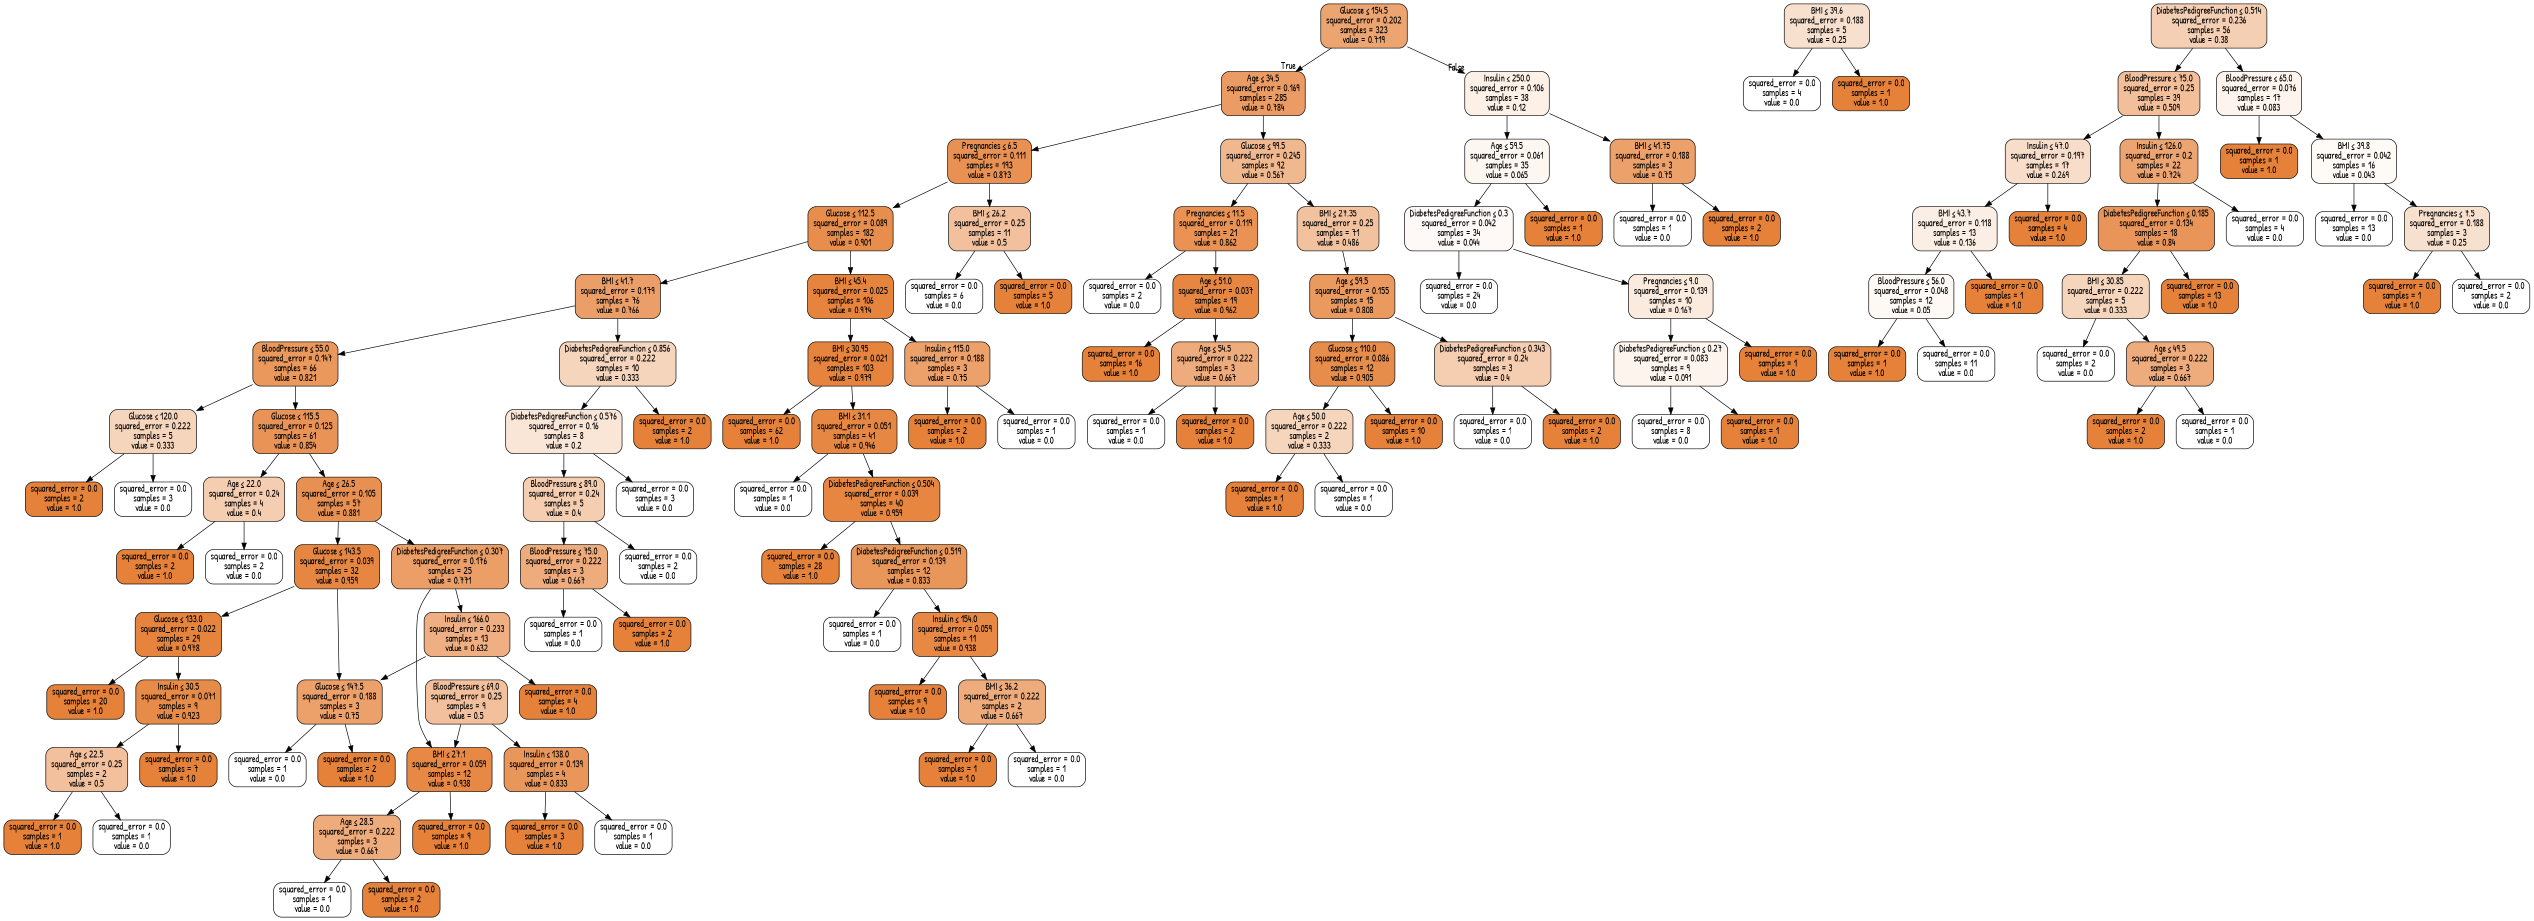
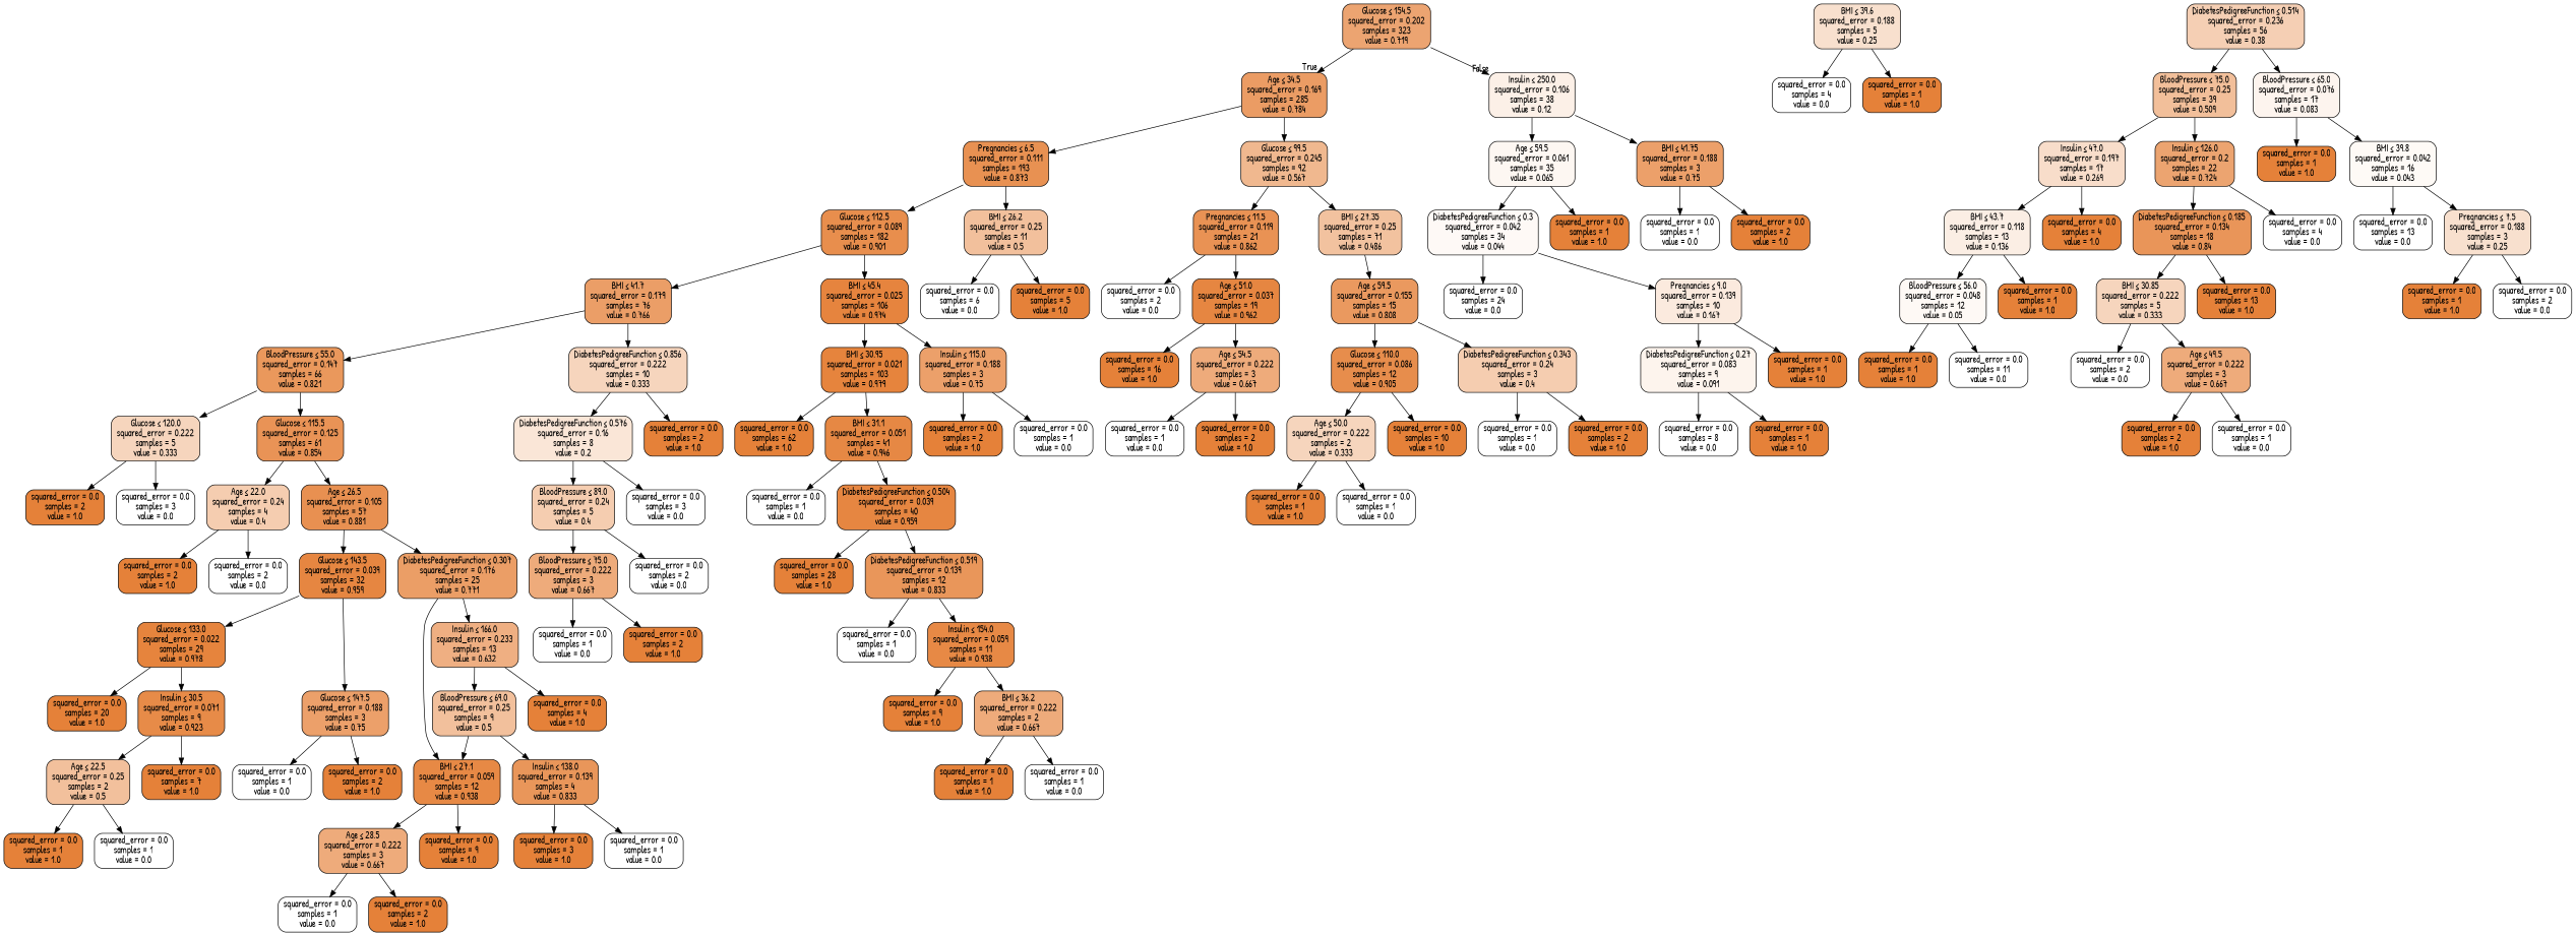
  digraph {
    fontname="Patrick Hand"
    node [color=black fillcolor="#e58139" fontname="Patrick Hand" shape=box style="filled, rounded"]
    edge [fontname="Patrick Hand"]
    n1 [fillcolor="#eca471" label=<Glucose &le; 154.5<br/>squared_error = 0.202<br/>samples = 323<br/>value = 0.719>]
    n2 [fillcolor="#eb9c64" label=<Age &le; 34.5<br/>squared_error = 0.169<br/>samples = 285<br/>value = 0.784>]
    n3 [fillcolor="#fcf0e7" label=<Insulin &le; 250.0<br/>squared_error = 0.106<br/>samples = 38<br/>value = 0.12>]
    n4 [fillcolor="#e89152" label=<Pregnancies &le; 6.5<br/>squared_error = 0.111<br/>samples = 193<br/>value = 0.873>]
    n5 [fillcolor="#f0b88f" label=<Glucose &le; 99.5<br/>squared_error = 0.245<br/>samples = 92<br/>value = 0.567>]
    n6 [fillcolor="#fdf7f2" label=<Age &le; 59.5<br/>squared_error = 0.061<br/>samples = 35<br/>value = 0.065>]
    n7 [fillcolor="#eca06a" label=<BMI &le; 41.75<br/>squared_error = 0.188<br/>samples = 3<br/>value = 0.75>]
    n8 [fillcolor="#e88e4d" label=<Glucose &le; 112.5<br/>squared_error = 0.089<br/>samples = 182<br/>value = 0.901>]
    n9 [fillcolor="#f2c09c" label=<BMI &le; 26.2<br/>squared_error = 0.25<br/>samples = 11<br/>value = 0.5>]
    n10 [fillcolor="#e99254" label=<Pregnancies &le; 11.5<br/>squared_error = 0.119<br/>samples = 21<br/>value = 0.862>]
    n11 [fillcolor="#f2c29f" label=<BMI &le; 27.35<br/>squared_error = 0.25<br/>samples = 71<br/>value = 0.486>]
    n12 [fillcolor="#e6843e" label=<BMI &le; 45.4<br/>squared_error = 0.025<br/>samples = 106<br/>value = 0.974>]
    n13 [fillcolor="#eb9e67" label=<BMI &le; 41.7<br/>squared_error = 0.179<br/>samples = 76<br/>value = 0.766>]
    n14 [label=<squared_error = 0.0<br/>samples = 5<br/>value = 1.0>]
    n15 [fillcolor="#ffffff" label=<squared_error = 0.0<br/>samples = 6<br/>value = 0.0>]
    n16 [fillcolor="#e6843d" label=<BMI &le; 30.95<br/>squared_error = 0.021<br/>samples = 103<br/>value = 0.979>]
    n17 [fillcolor="#eca06a" label=<Insulin &le; 115.0<br/>squared_error = 0.188<br/>samples = 3<br/>value = 0.75>]
    n18 [fillcolor="#ea985c" label=<BloodPressure &le; 55.0<br/>squared_error = 0.147<br/>samples = 66<br/>value = 0.821>]
    n19 [fillcolor="#f6d5bd" label=<DiabetesPedigreeFunction &le; 0.856<br/>squared_error = 0.222<br/>samples = 10<br/>value = 0.333>]
    n20 [label=<squared_error = 0.0<br/>samples = 62<br/>value = 1.0>]
    n21 [fillcolor="#e68844" label=<BMI &le; 31.1<br/>squared_error = 0.051<br/>samples = 41<br/>value = 0.946>]
    n22 [label=<squared_error = 0.0<br/>samples = 2<br/>value = 1.0>]
    n23 [fillcolor="#ffffff" label=<squared_error = 0.0<br/>samples = 1<br/>value = 0.0>]
    n24 [fillcolor="#ffffff" label=<squared_error = 0.0<br/>samples = 1<br/>value = 0.0>]
    n25 [fillcolor="#e68641" label=<DiabetesPedigreeFunction &le; 0.504<br/>squared_error = 0.039<br/>samples = 40<br/>value = 0.959>]
    n26 [label=<squared_error = 0.0<br/>samples = 28<br/>value = 1.0>]
    n27 [fillcolor="#e9965a" label=<DiabetesPedigreeFunction &le; 0.519<br/>squared_error = 0.139<br/>samples = 12<br/>value = 0.833>]
    n28 [fillcolor="#ffffff" label=<squared_error = 0.0<br/>samples = 1<br/>value = 0.0>]
    n29 [fillcolor="#e78945" label=<Insulin &le; 154.0<br/>squared_error = 0.059<br/>samples = 11<br/>value = 0.938>]
    n30 [label=<squared_error = 0.0<br/>samples = 9<br/>value = 1.0>]
    n31 [fillcolor="#eeab7b" label=<BMI &le; 36.2<br/>squared_error = 0.222<br/>samples = 2<br/>value = 0.667>]
    n32 [label=<squared_error = 0.0<br/>samples = 1<br/>value = 1.0>]
    n33 [fillcolor="#ffffff" label=<squared_error = 0.0<br/>samples = 1<br/>value = 0.0>]
    n34 [fillcolor="#f6d5bd" label=<Glucose &le; 120.0<br/>squared_error = 0.222<br/>samples = 5<br/>value = 0.333>]
    n35 [fillcolor="#e99356" label=<Glucose &le; 115.5<br/>squared_error = 0.125<br/>samples = 61<br/>value = 0.854>]
    n36 [fillcolor="#fae6d7" label=<DiabetesPedigreeFunction &le; 0.576<br/>squared_error = 0.16<br/>samples = 8<br/>value = 0.2>]
    n37 [label=<squared_error = 0.0<br/>samples = 2<br/>value = 1.0>]
    n38 [label=<squared_error = 0.0<br/>samples = 2<br/>value = 1.0>]
    n39 [fillcolor="#ffffff" label=<squared_error = 0.0<br/>samples = 3<br/>value = 0.0>]
    n40 [fillcolor="#f5cdb0" label=<Age &le; 22.0<br/>squared_error = 0.24<br/>samples = 4<br/>value = 0.4>]
    n41 [fillcolor="#e89051" label=<Age &le; 26.5<br/>squared_error = 0.105<br/>samples = 57<br/>value = 0.881>]
    n42 [label=<squared_error = 0.0<br/>samples = 2<br/>value = 1.0>]
    n43 [fillcolor="#ffffff" label=<squared_error = 0.0<br/>samples = 2<br/>value = 0.0>]
    n44 [fillcolor="#e68641" label=<Glucose &le; 143.5<br/>squared_error = 0.039<br/>samples = 32<br/>value = 0.959>]
    n45 [fillcolor="#eb9e66" label=<DiabetesPedigreeFunction &le; 0.307<br/>squared_error = 0.176<br/>samples = 25<br/>value = 0.771>]
    n46 [fillcolor="#e6843d" label=<Glucose &le; 133.0<br/>squared_error = 0.022<br/>samples = 29<br/>value = 0.978>]
    n47 [fillcolor="#eca06a" label=<Glucose &le; 147.5<br/>squared_error = 0.188<br/>samples = 3<br/>value = 0.75>]
    n48 [fillcolor="#e78945" label=<BMI &le; 27.1<br/>squared_error = 0.059<br/>samples = 12<br/>value = 0.938>]
    n49 [fillcolor="#efaf82" label=<Insulin &le; 166.0<br/>squared_error = 0.233<br/>samples = 13<br/>value = 0.632>]
    n50 [label=<squared_error = 0.0<br/>samples = 20<br/>value = 1.0>]
    n51 [fillcolor="#e78b48" label=<Insulin &le; 30.5<br/>squared_error = 0.071<br/>samples = 9<br/>value = 0.923>]
    n52 [fillcolor="#ffffff" label=<squared_error = 0.0<br/>samples = 1<br/>value = 0.0>]
    n53 [label=<squared_error = 0.0<br/>samples = 2<br/>value = 1.0>]
    n54 [fillcolor="#f2c09c" label=<Age &le; 22.5<br/>squared_error = 0.25<br/>samples = 2<br/>value = 0.5>]
    n55 [label=<squared_error = 0.0<br/>samples = 7<br/>value = 1.0>]
    n56 [label=<squared_error = 0.0<br/>samples = 1<br/>value = 1.0>]
    n57 [fillcolor="#ffffff" label=<squared_error = 0.0<br/>samples = 1<br/>value = 0.0>]
    n58 [fillcolor="#eeab7b" label=<Age &le; 28.5<br/>squared_error = 0.222<br/>samples = 3<br/>value = 0.667>]
    n59 [label=<squared_error = 0.0<br/>samples = 9<br/>value = 1.0>]
    n60 [fillcolor="#f2c09c" label=<BloodPressure &le; 69.0<br/>squared_error = 0.25<br/>samples = 9<br/>value = 0.5>]
    n61 [label=<squared_error = 0.0<br/>samples = 4<br/>value = 1.0>]
    n62 [fillcolor="#ffffff" label=<squared_error = 0.0<br/>samples = 1<br/>value = 0.0>]
    n63 [label=<squared_error = 0.0<br/>samples = 2<br/>value = 1.0>]
    n64 [fillcolor="#e9965a" label=<Insulin &le; 138.0<br/>squared_error = 0.139<br/>samples = 4<br/>value = 0.833>]
    n65 [label=<squared_error = 0.0<br/>samples = 3<br/>value = 1.0>]
    n66 [fillcolor="#ffffff" label=<squared_error = 0.0<br/>samples = 1<br/>value = 0.0>]
    n67 [fillcolor="#f8e0ce" label=<BMI &le; 39.6<br/>squared_error = 0.188<br/>samples = 5<br/>value = 0.25>]
    n68 [fillcolor="#ffffff" label=<squared_error = 0.0<br/>samples = 4<br/>value = 0.0>]
    n69 [label=<squared_error = 0.0<br/>samples = 1<br/>value = 1.0>]
    n70 [fillcolor="#f5cdb0" label=<BloodPressure &le; 89.0<br/>squared_error = 0.24<br/>samples = 5<br/>value = 0.4>]
    n71 [fillcolor="#ffffff" label=<squared_error = 0.0<br/>samples = 3<br/>value = 0.0>]
    n72 [fillcolor="#eeab7b" label=<BloodPressure &le; 75.0<br/>squared_error = 0.222<br/>samples = 3<br/>value = 0.667>]
    n73 [fillcolor="#ffffff" label=<squared_error = 0.0<br/>samples = 2<br/>value = 0.0>]
    n74 [fillcolor="#ffffff" label=<squared_error = 0.0<br/>samples = 1<br/>value = 0.0>]
    n75 [label=<squared_error = 0.0<br/>samples = 2<br/>value = 1.0>]
    n76 [fillcolor="#e68641" label=<Age &le; 51.0<br/>squared_error = 0.037<br/>samples = 19<br/>value = 0.962>]
    n77 [fillcolor="#ffffff" label=<squared_error = 0.0<br/>samples = 2<br/>value = 0.0>]
    n78 [fillcolor="#ea995f" label=<Age &le; 59.5<br/>squared_error = 0.155<br/>samples = 15<br/>value = 0.808>]
    n79 [label=<squared_error = 0.0<br/>samples = 16<br/>value = 1.0>]
    n80 [fillcolor="#eeab7b" label=<Age &le; 54.5<br/>squared_error = 0.222<br/>samples = 3<br/>value = 0.667>]
    n81 [fillcolor="#ffffff" label=<squared_error = 0.0<br/>samples = 1<br/>value = 0.0>]
    n82 [label=<squared_error = 0.0<br/>samples = 2<br/>value = 1.0>]
    n83 [fillcolor="#e78d4c" label=<Glucose &le; 110.0<br/>squared_error = 0.086<br/>samples = 12<br/>value = 0.905>]
    n84 [fillcolor="#f5cdb0" label=<DiabetesPedigreeFunction &le; 0.343<br/>squared_error = 0.24<br/>samples = 3<br/>value = 0.4>]
    n85 [fillcolor="#f5cfb4" label=<DiabetesPedigreeFunction &le; 0.514<br/>squared_error = 0.236<br/>samples = 56<br/>value = 0.38>]
    n86 [fillcolor="#f2bf9a" label=<BloodPressure &le; 75.0<br/>squared_error = 0.25<br/>samples = 39<br/>value = 0.509>]
    n87 [fillcolor="#fdf4ee" label=<BloodPressure &le; 65.0<br/>squared_error = 0.076<br/>samples = 17<br/>value = 0.083>]
    n88 [fillcolor="#f6d5bd" label=<Age &le; 50.0<br/>squared_error = 0.222<br/>samples = 2<br/>value = 0.333>]
    n89 [label=<squared_error = 0.0<br/>samples = 10<br/>value = 1.0>]
    n90 [fillcolor="#ffffff" label=<squared_error = 0.0<br/>samples = 1<br/>value = 0.0>]
    n91 [label=<squared_error = 0.0<br/>samples = 2<br/>value = 1.0>]
    n92 [label=<squared_error = 0.0<br/>samples = 1<br/>value = 1.0>]
    n93 [fillcolor="#ffffff" label=<squared_error = 0.0<br/>samples = 1<br/>value = 0.0>]
    n94 [fillcolor="#f8ddca" label=<Insulin &le; 47.0<br/>squared_error = 0.197<br/>samples = 17<br/>value = 0.269>]
    n95 [fillcolor="#eca470" label=<Insulin &le; 126.0<br/>squared_error = 0.2<br/>samples = 22<br/>value = 0.724>]
    n96 [label=<squared_error = 0.0<br/>samples = 1<br/>value = 1.0>]
    n97 [fillcolor="#fefaf6" label=<BMI &le; 39.8<br/>squared_error = 0.042<br/>samples = 16<br/>value = 0.043>]
    n98 [fillcolor="#fbeee4" label=<BMI &le; 43.7<br/>squared_error = 0.118<br/>samples = 13<br/>value = 0.136>]
    n99 [label=<squared_error = 0.0<br/>samples = 4<br/>value = 1.0>]
    n100 [fillcolor="#e99559" label=<DiabetesPedigreeFunction &le; 0.185<br/>squared_error = 0.134<br/>samples = 18<br/>value = 0.84>]
    n101 [fillcolor="#ffffff" label=<squared_error = 0.0<br/>samples = 4<br/>value = 0.0>]
    n102 [fillcolor="#fef9f5" label=<BloodPressure &le; 56.0<br/>squared_error = 0.048<br/>samples = 12<br/>value = 0.05>]
    n103 [label=<squared_error = 0.0<br/>samples = 1<br/>value = 1.0>]
    n104 [label=<squared_error = 0.0<br/>samples = 1<br/>value = 1.0>]
    n105 [fillcolor="#ffffff" label=<squared_error = 0.0<br/>samples = 11<br/>value = 0.0>]
    n106 [fillcolor="#f6d5bd" label=<BMI &le; 30.85<br/>squared_error = 0.222<br/>samples = 5<br/>value = 0.333>]
    n107 [label=<squared_error = 0.0<br/>samples = 13<br/>value = 1.0>]
    n108 [fillcolor="#ffffff" label=<squared_error = 0.0<br/>samples = 2<br/>value = 0.0>]
    n109 [fillcolor="#eeab7b" label=<Age &le; 49.5<br/>squared_error = 0.222<br/>samples = 3<br/>value = 0.667>]
    n110 [label=<squared_error = 0.0<br/>samples = 2<br/>value = 1.0>]
    n111 [fillcolor="#ffffff" label=<squared_error = 0.0<br/>samples = 1<br/>value = 0.0>]
    n112 [fillcolor="#ffffff" label=<squared_error = 0.0<br/>samples = 13<br/>value = 0.0>]
    n113 [fillcolor="#f8e0ce" label=<Pregnancies &le; 7.5<br/>squared_error = 0.188<br/>samples = 3<br/>value = 0.25>]
    n114 [label=<squared_error = 0.0<br/>samples = 1<br/>value = 1.0>]
    n115 [fillcolor="#ffffff" label=<squared_error = 0.0<br/>samples = 2<br/>value = 0.0>]
    n116 [fillcolor="#fef9f6" label=<DiabetesPedigreeFunction &le; 0.3<br/>squared_error = 0.042<br/>samples = 34<br/>value = 0.044>]
    n117 [label=<squared_error = 0.0<br/>samples = 1<br/>value = 1.0>]
    n118 [fillcolor="#ffffff" label=<squared_error = 0.0<br/>samples = 1<br/>value = 0.0>]
    n119 [label=<squared_error = 0.0<br/>samples = 2<br/>value = 1.0>]
    n120 [fillcolor="#fbeade" label=<Pregnancies &le; 9.0<br/>squared_error = 0.139<br/>samples = 10<br/>value = 0.167>]
    n121 [fillcolor="#ffffff" label=<squared_error = 0.0<br/>samples = 24<br/>value = 0.0>]
    n122 [fillcolor="#fdf4ed" label=<DiabetesPedigreeFunction &le; 0.27<br/>squared_error = 0.083<br/>samples = 9<br/>value = 0.091>]
    n123 [label=<squared_error = 0.0<br/>samples = 1<br/>value = 1.0>]
    n124 [fillcolor="#ffffff" label=<squared_error = 0.0<br/>samples = 8<br/>value = 0.0>]
    n125 [label=<squared_error = 0.0<br/>samples = 1<br/>value = 1.0>]
    n1 -> n2 [headlabel=True labelangle=45 labeldistance=2.5]
    n1 -> n3 [headlabel=False labelangle=-45 labeldistance=2.5]
    n2 -> n4
    n2 -> n5
    n3 -> n6
    n3 -> n7
    n4 -> n8
    n4 -> n9
    n5 -> n10
    n5 -> n11
    n6 -> n116
    n6 -> n117
    n7 -> n118
    n7 -> n119
    n8 -> n12
    n8 -> n13
    n9 -> n14
    n9 -> n15
    n10 -> n76
    n10 -> n77
    n11 -> n78
    n12 -> n16
    n12 -> n17
    n13 -> n18
    n13 -> n19
    n16 -> n20
    n16 -> n21
    n17 -> n22
    n17 -> n23
    n18 -> n34
    n18 -> n35
    n19 -> n36
    n19 -> n37
    n21 -> n24
    n21 -> n25
    n25 -> n26
    n25 -> n27
    n27 -> n28
    n27 -> n29
    n29 -> n30
    n29 -> n31
    n31 -> n32
    n31 -> n33
    n34 -> n38
    n34 -> n39
    n35 -> n40
    n35 -> n41
    n36 -> n70
    n36 -> n71
    n40 -> n42
    n40 -> n43
    n41 -> n44
    n41 -> n45
    n44 -> n46
    n44 -> n47
    n45 -> n48
    n45 -> n49
    n46 -> n50
    n46 -> n51
    n47 -> n52
    n47 -> n53
    n48 -> n58
    n48 -> n59
-   n49 -> n47
+   n49 -> n60
    n49 -> n61
    n51 -> n54
    n51 -> n55
    n54 -> n56
    n54 -> n57
    n58 -> n62
    n58 -> n63
    n60 -> n48
    n60 -> n64
    n64 -> n65
    n64 -> n66
    n67 -> n68
    n67 -> n69
    n70 -> n72
    n70 -> n73
    n72 -> n74
    n72 -> n75
    n76 -> n79
    n76 -> n80
    n78 -> n83
    n78 -> n84
    n80 -> n81
    n80 -> n82
    n83 -> n88
    n83 -> n89
    n84 -> n90
    n84 -> n91
    n85 -> n86
    n85 -> n87
    n86 -> n94
    n86 -> n95
    n87 -> n96
    n87 -> n97
    n88 -> n92
    n88 -> n93
    n94 -> n98
    n94 -> n99
    n95 -> n100
    n95 -> n101
    n97 -> n112
    n97 -> n113
    n98 -> n102
    n98 -> n103
    n100 -> n106
    n100 -> n107
    n102 -> n104
    n102 -> n105
    n106 -> n108
    n106 -> n109
    n109 -> n110
    n109 -> n111
    n113 -> n114
    n113 -> n115
    n116 -> n120
    n116 -> n121
    n120 -> n122
    n120 -> n123
    n122 -> n124
    n122 -> n125
  }
